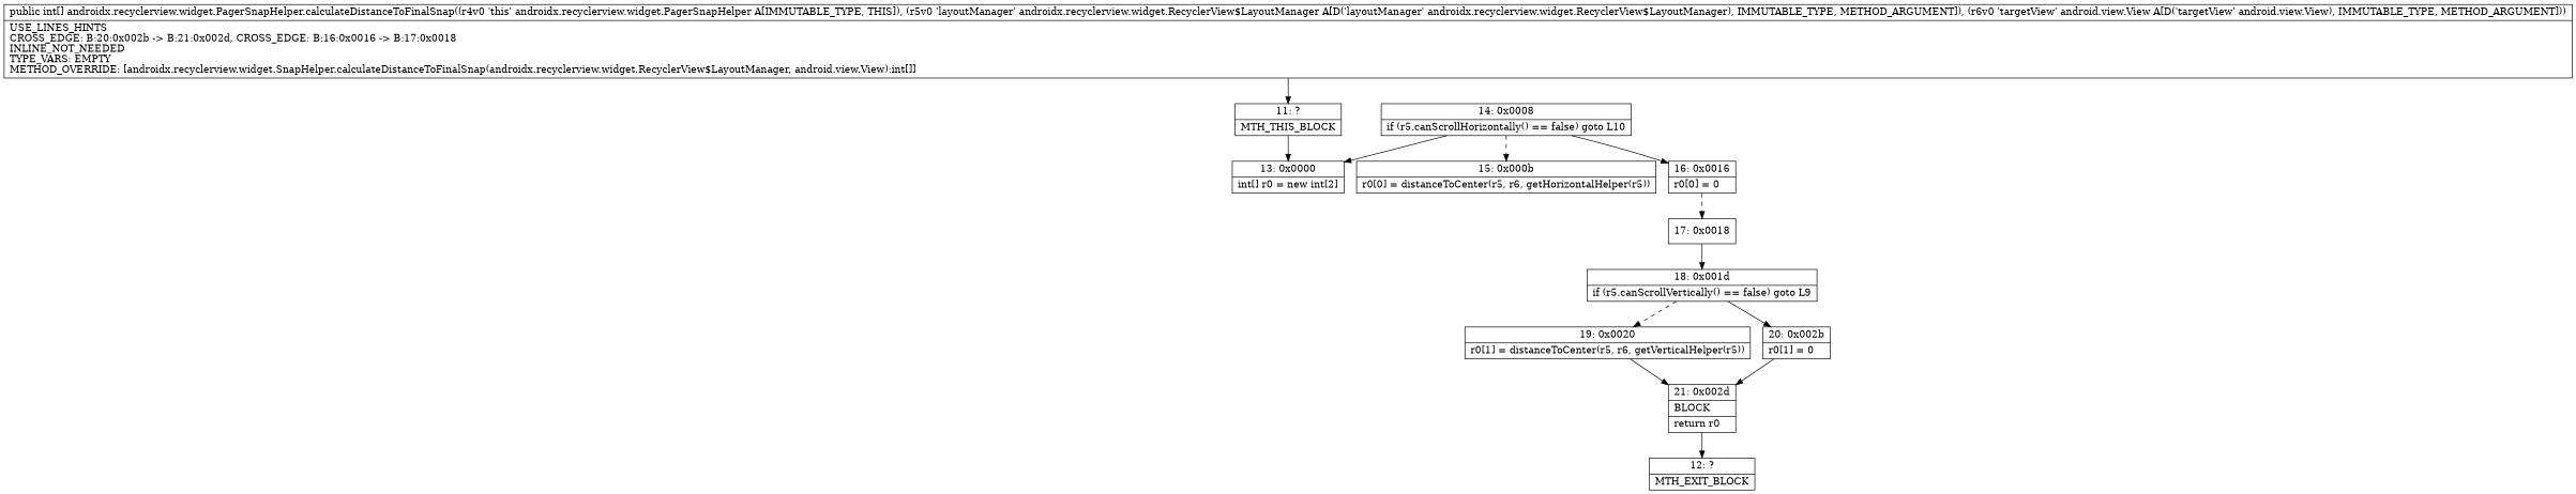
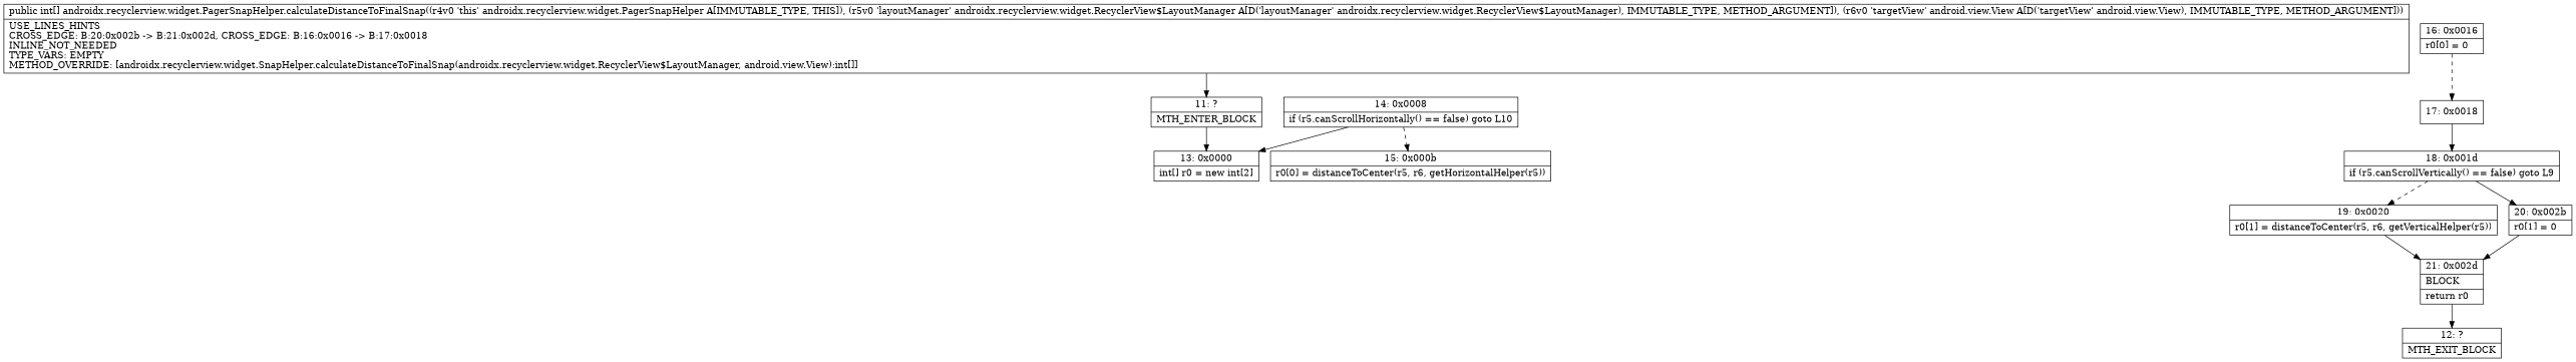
  digraph {
    node [shape=record]
-   n1 [label="{11\:\ ?|MTH_THIS_BLOCK\l}"]
+   n1 [label="{11\:\ ?|MTH_ENTER_BLOCK\l}"]
    n2 [label="{13\:\ 0x0000|int[] r0 = new int[2]\l}"]
    n3 [label="{14\:\ 0x0008|if (r5.canScrollHorizontally() == false) goto L10\l}"]
    n4 [label="{15\:\ 0x000b|r0[0] = distanceToCenter(r5, r6, getHorizontalHelper(r5))\l}"]
    n5 [label="{16\:\ 0x0016|r0[0] = 0\l}"]
    n6 [label="{17\:\ 0x0018}"]
    n7 [label="{18\:\ 0x001d|if (r5.canScrollVertically() == false) goto L9\l}"]
    n8 [label="{19\:\ 0x0020|r0[1] = distanceToCenter(r5, r6, getVerticalHelper(r5))\l}"]
    n9 [label="{20\:\ 0x002b|r0[1] = 0\l}"]
    n10 [label="{21\:\ 0x002d|BLOCK\l|return r0\l}"]
    n11 [label="{12\:\ ?|MTH_EXIT_BLOCK\l}"]
    n12 [label="{public int[] androidx.recyclerview.widget.PagerSnapHelper.calculateDistanceToFinalSnap((r4v0 'this' androidx.recyclerview.widget.PagerSnapHelper A[IMMUTABLE_TYPE, THIS]), (r5v0 'layoutManager' androidx.recyclerview.widget.RecyclerView$LayoutManager A[D('layoutManager' androidx.recyclerview.widget.RecyclerView$LayoutManager), IMMUTABLE_TYPE, METHOD_ARGUMENT]), (r6v0 'targetView' android.view.View A[D('targetView' android.view.View), IMMUTABLE_TYPE, METHOD_ARGUMENT]))  | USE_LINES_HINTS\lCROSS_EDGE: B:20:0x002b \-\> B:21:0x002d, CROSS_EDGE: B:16:0x0016 \-\> B:17:0x0018\lINLINE_NOT_NEEDED\lTYPE_VARS: EMPTY\lMETHOD_OVERRIDE: [androidx.recyclerview.widget.SnapHelper.calculateDistanceToFinalSnap(androidx.recyclerview.widget.RecyclerView$LayoutManager, android.view.View):int[]]\l}"]
    n1 -> n2
    n3 -> n2
    n3 -> n4 [style=dashed]
-   n3 -> n5
    n5 -> n6 [style=dashed]
    n6 -> n7
    n7 -> n8 [style=dashed]
    n7 -> n9
    n8 -> n10
    n9 -> n10
    n10 -> n11
    n12 -> n1
  }
